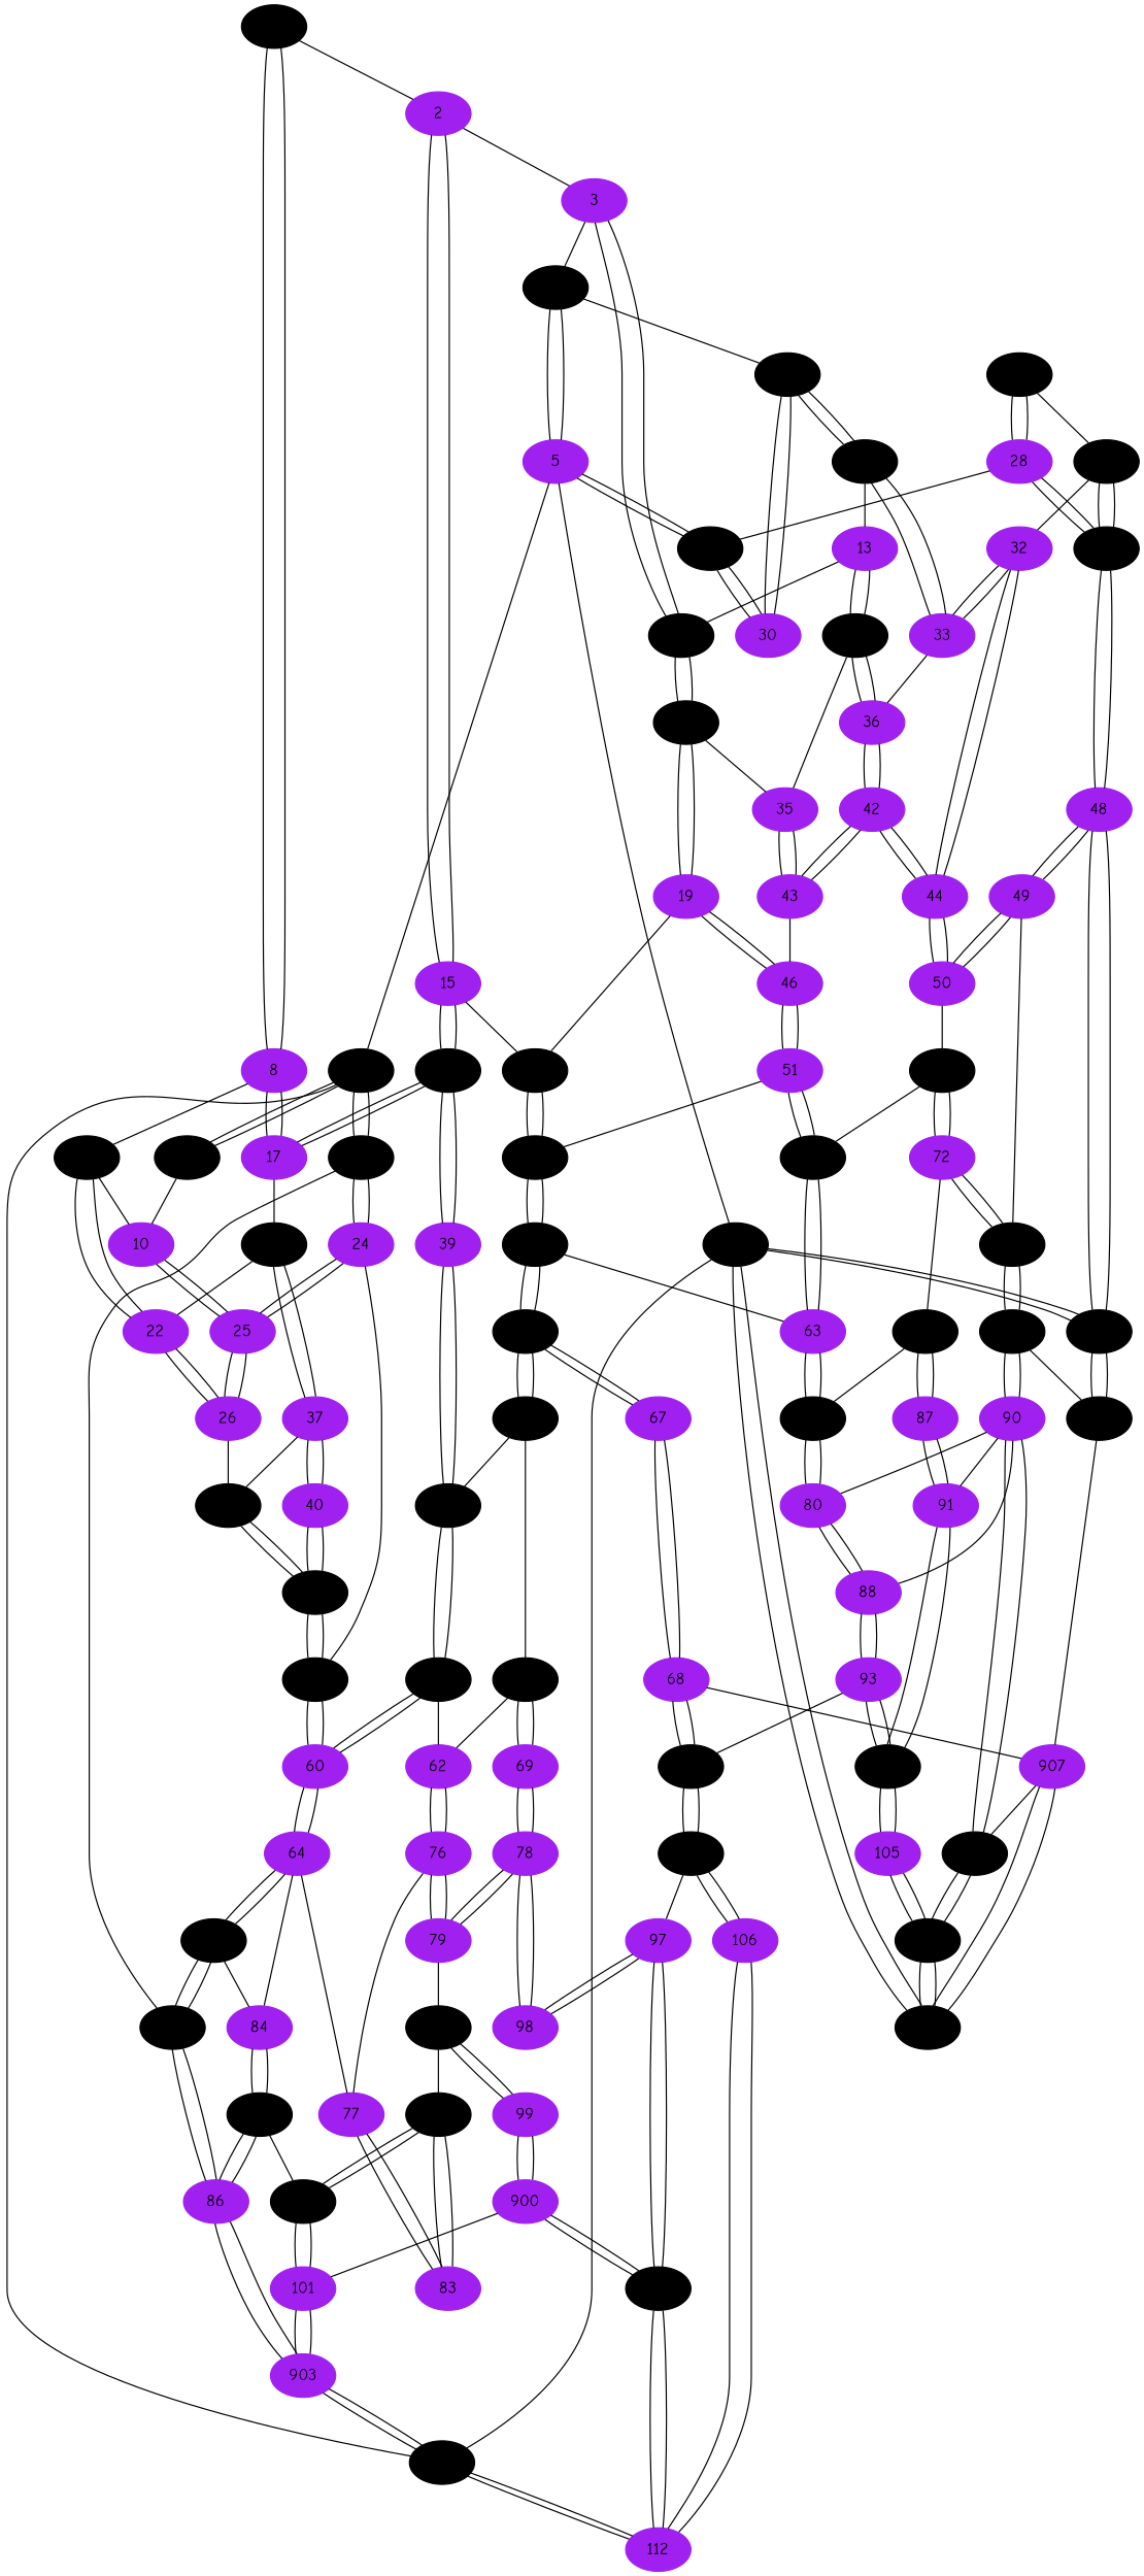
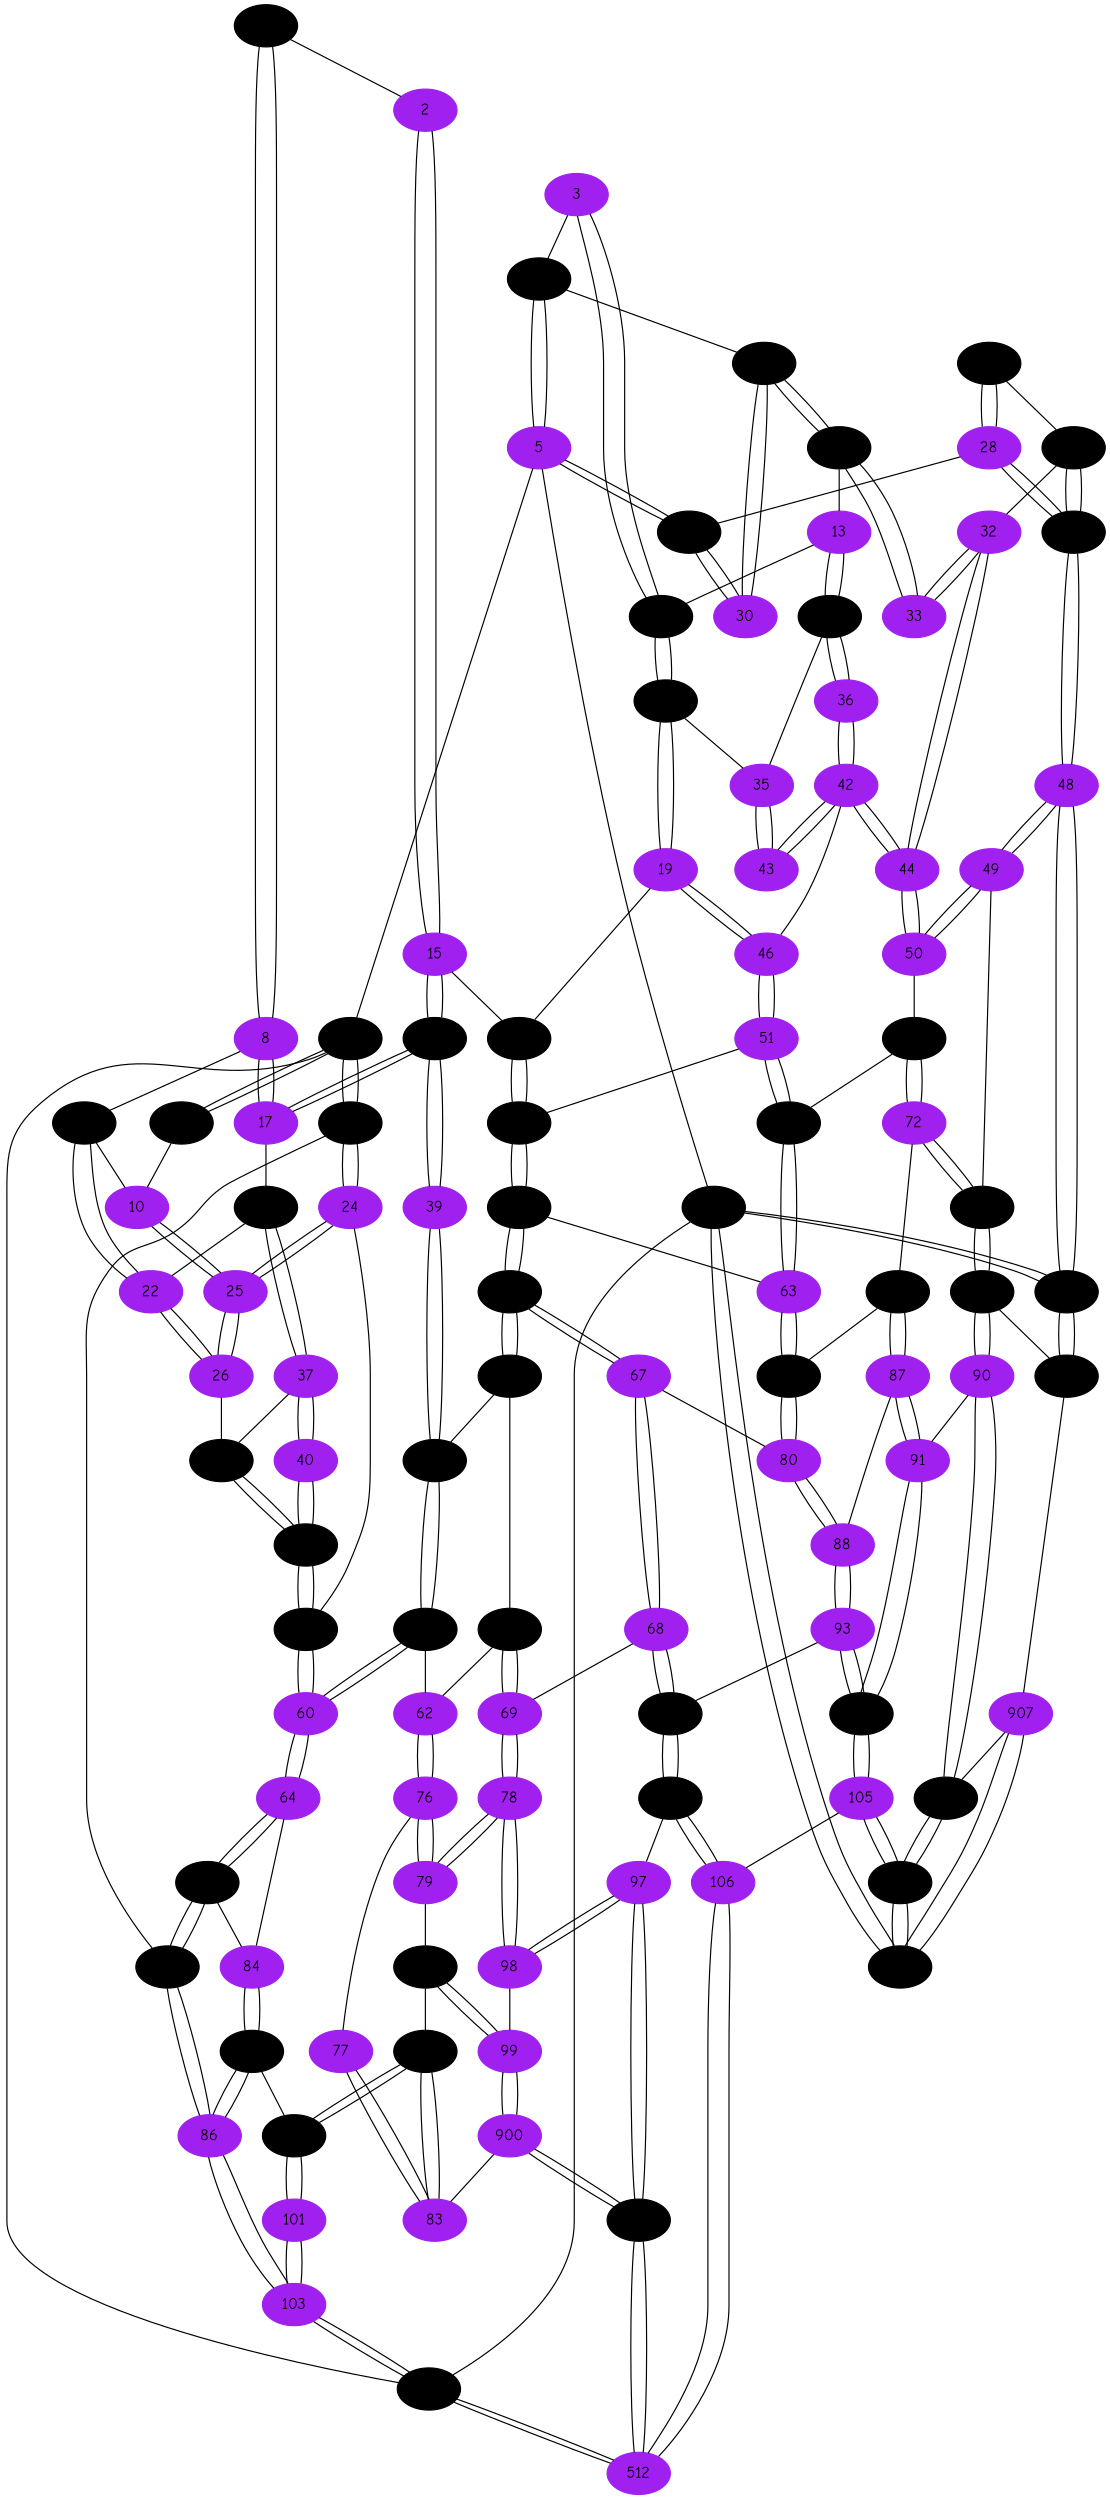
  graph {
    fontname="Comic Neue"
    node [color=purple fontname="Comic Neue" style=filled]
    edge [fontname="Comic Neue"]
    1 [color=black]
    2
    8
    3
    15
    9 [color=black]
    17
    4 [color=black]
    14 [color=black]
    16 [color=black]
    20 [color=black]
    5
    11 [color=black]
    18 [color=black]
    6 [color=black]
    29 [color=black]
    70 [color=black]
    12 [color=black]
    30
    7 [color=black]
    23 [color=black]
    104 [color=black]
    71 [color=black]
    110 [color=black]
    10
    24
    66 [color=black]
-   112
+   112 [label=512]
    25
    22
    21 [color=black]
    26
    13
    33
    34 [color=black]
    36
    35
    19
    39
    52 [color=black]
    56 [color=black]
    37
    46
    43
    51
    53 [color=black]
    38 [color=black]
    40
    45 [color=black]
    86
    60
    41 [color=black]
    27 [color=black]
    28
    31 [color=black]
    47 [color=black]
    32
    48
    44
    50
    42
    59 [color=black]
    57 [color=black]
    64
    58 [color=black]
    49
    75 [color=black]
    95 [color=black]
    89 [color=black]
    72
    63
    54 [color=black]
    55 [color=black]
    67
    74 [color=black]
    61 [color=black]
    68
    80
    62
    69
    73 [color=black]
    76
    65 [color=black]
    77
    84
    78
    79
    83
    85 [color=black]
-   103 [label=903]
+   103
    94 [color=black]
    88
    96 [color=black]
    98
    n95 [label=907]
    87
    91
    90
    81 [color=black]
    99
    82 [color=black]
    93
    92 [color=black]
    n104 [label=900]
    101
    102 [color=black]
    108 [color=black]
    109 [color=black]
    105
    97
    106
    111 [color=black]
    1 -- 2
    1 -- 8
    1 -- 8
-   2 -- 3
    2 -- 15
    2 -- 15
    8 -- 9
    8 -- 17
    8 -- 17
    3 -- 4
    3 -- 14
    3 -- 14
    15 -- 16
    15 -- 16
    15 -- 20
    9 -- 10
    9 -- 22
    9 -- 22
    17 -- 21
    4 -- 5
    4 -- 5
    4 -- 11
    14 -- 18
    14 -- 18
    16 -- 17
    16 -- 17
    16 -- 39
    16 -- 39
    20 -- 52
    20 -- 52
    5 -- 6
    5 -- 29
    5 -- 29
    5 -- 70
    11 -- 12
    11 -- 12
    11 -- 30
    11 -- 30
    18 -- 35
    18 -- 19
    18 -- 19
    6 -- 7
    6 -- 7
    6 -- 23
    6 -- 23
    6 -- 104
    29 -- 30
    29 -- 30
    70 -- 104
    70 -- 71
    70 -- 71
    70 -- 110
    70 -- 110
    12 -- 13
    12 -- 33
    12 -- 33
    7 -- 10
    23 -- 24
    23 -- 24
    23 -- 66
    104 -- 112
    104 -- 112
    71 -- 95
    71 -- 95
    10 -- 25
    10 -- 25
    24 -- 25
    24 -- 25
    24 -- 45
    66 -- 86
    66 -- 86
    25 -- 26
    25 -- 26
    22 -- 26
    22 -- 26
    21 -- 22
    21 -- 37
    21 -- 37
    26 -- 38
    13 -- 14
    13 -- 34
    13 -- 34
-   33 -- 36
    34 -- 36
    34 -- 36
    34 -- 35
    36 -- 42
    36 -- 42
    35 -- 43
    35 -- 43
    19 -- 20
    19 -- 46
    19 -- 46
    39 -- 56
    39 -- 56
    52 -- 53
    52 -- 53
    56 -- 59
    56 -- 59
    37 -- 38
    37 -- 40
    37 -- 40
    46 -- 51
    46 -- 51
-   43 -- 46
+   42 -- 46
    51 -- 52
    51 -- 58
    51 -- 58
    53 -- 63
    53 -- 54
    53 -- 54
    38 -- 41
    38 -- 41
    40 -- 41
    40 -- 41
    45 -- 60
    45 -- 60
    86 -- 103
    86 -- 103
    60 -- 64
    60 -- 64
    41 -- 45
    41 -- 45
    27 -- 28
    27 -- 28
    27 -- 31
    28 -- 29
    28 -- 47
    28 -- 47
    31 -- 47
    31 -- 47
    31 -- 32
    47 -- 48
    47 -- 48
    32 -- 33
    32 -- 33
    32 -- 44
    32 -- 44
    48 -- 71
    48 -- 71
    48 -- 49
    48 -- 49
    44 -- 50
    44 -- 50
    50 -- 57
    42 -- 43
    42 -- 43
    42 -- 44
    42 -- 44
    59 -- 60
    59 -- 60
    59 -- 62
    57 -- 58
    57 -- 72
    57 -- 72
    64 -- 65
    64 -- 65
-   64 -- 77
    64 -- 84
    58 -- 63
    58 -- 63
    49 -- 50
    49 -- 50
    49 -- 75
    75 -- 89
    75 -- 89
    95 -- n95
    89 -- 95
    89 -- 90
    89 -- 90
    72 -- 75
    72 -- 75
    72 -- 73
    63 -- 74
    63 -- 74
    54 -- 55
    54 -- 55
    54 -- 67
    54 -- 67
    55 -- 56
    55 -- 61
    67 -- 68
    67 -- 68
-   90 -- 80
+   67 -- 80
    74 -- 80
    74 -- 80
    61 -- 62
    61 -- 69
    61 -- 69
-   68 -- n95
+   68 -- 69
    68 -- 94
    68 -- 94
    80 -- 88
    80 -- 88
    62 -- 76
    62 -- 76
    69 -- 78
    69 -- 78
    73 -- 74
    73 -- 87
    73 -- 87
    76 -- 77
    76 -- 79
    76 -- 79
    65 -- 66
    65 -- 66
    65 -- 84
    77 -- 83
    77 -- 83
    84 -- 85
    84 -- 85
    78 -- 79
    78 -- 79
    78 -- 98
    78 -- 98
    79 -- 81
    85 -- 86
    85 -- 86
    85 -- 92
    103 -- 104
    103 -- 104
    94 -- 96
    94 -- 96
    88 -- 93
    88 -- 93
    96 -- 97
    96 -- 106
    96 -- 106
+   98 -- 99
    n95 -- 110
    n95 -- 110
    n95 -- 108
-   90 -- 88
+   87 -- 88
    87 -- 91
    87 -- 91
    91 -- 102
    91 -- 102
    90 -- 91
    90 -- 108
    90 -- 108
    81 -- 99
    81 -- 99
    81 -- 82
    99 -- n104
    99 -- n104
    82 -- 83
    82 -- 83
    82 -- 92
    82 -- 92
    93 -- 94
    93 -- 102
    93 -- 102
    92 -- 101
    92 -- 101
-   n104 -- 101
+   n104 -- 83
    n104 -- 111
    n104 -- 111
    101 -- 103
    101 -- 103
    102 -- 105
    102 -- 105
    108 -- 109
    108 -- 109
    109 -- 110
    109 -- 110
    105 -- 109
    105 -- 109
+   105 -- 106
    97 -- 98
    97 -- 98
    97 -- 111
    97 -- 111
    106 -- 112
    106 -- 112
    111 -- 112
    111 -- 112
  }
